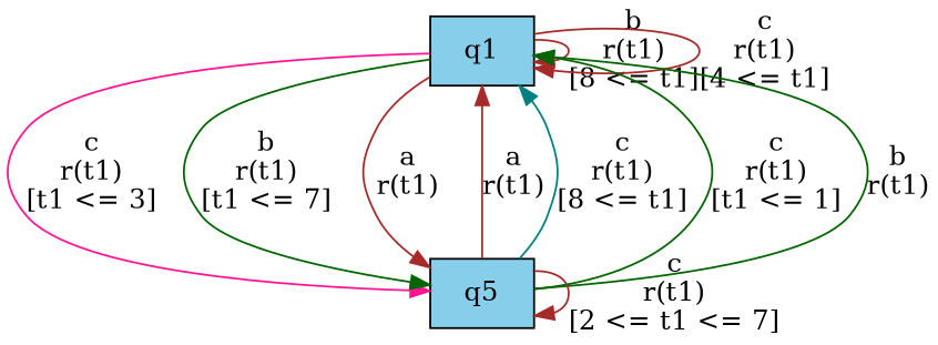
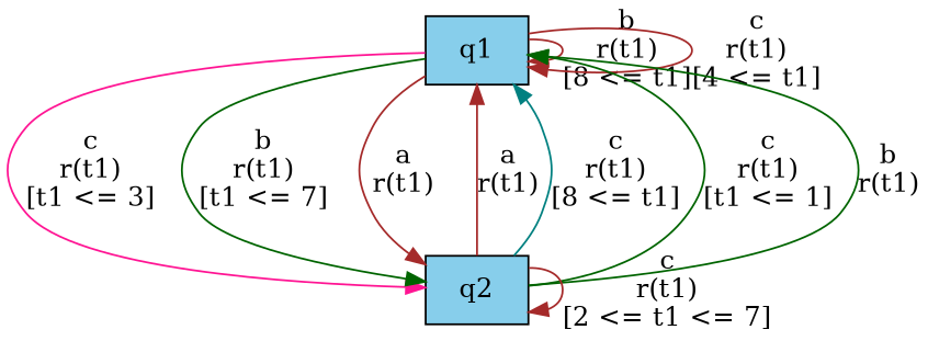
  digraph {
    node [shape=box style=filled fillcolor=skyblue]
    edge [color=brown]
    n1 [label=q1]
-   n2 [label=q5]
+   n2 [label=q2]
    n1 -> n1 [label="b\nr(t1)\n[8 <= t1]"]
    n1 -> n1 [label="c\nr(t1)\n[4 <= t1]"]
    n1 -> n2 [label="c\nr(t1)\n[t1 <= 3]" color=deeppink]
    n1 -> n2 [label="b\nr(t1)\n[t1 <= 7]" color=darkgreen]
    n1 -> n2 [label="a\nr(t1)\n"]
    n2 -> n1 [label="a\nr(t1)\n"]
    n2 -> n1 [label="c\nr(t1)\n[8 <= t1]" color=teal]
    n2 -> n1 [label="c\nr(t1)\n[t1 <= 1]" color=darkgreen]
    n2 -> n1 [label="b\nr(t1)\n" color=darkgreen]
    n2 -> n2 [label="c\nr(t1)\n[2 <= t1 <= 7]"]
  }
